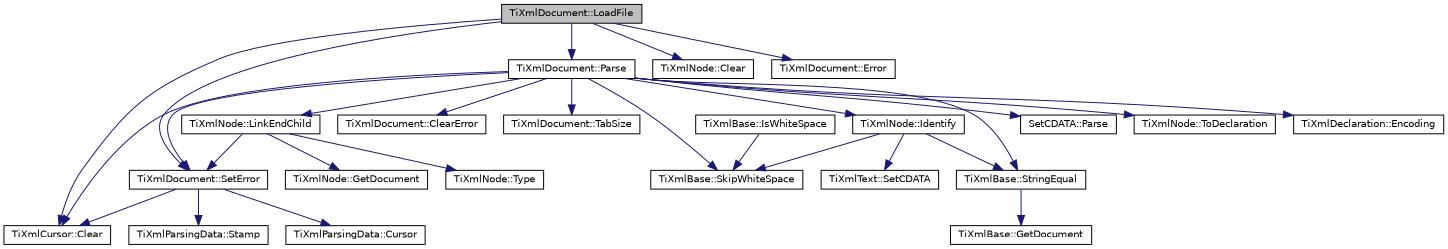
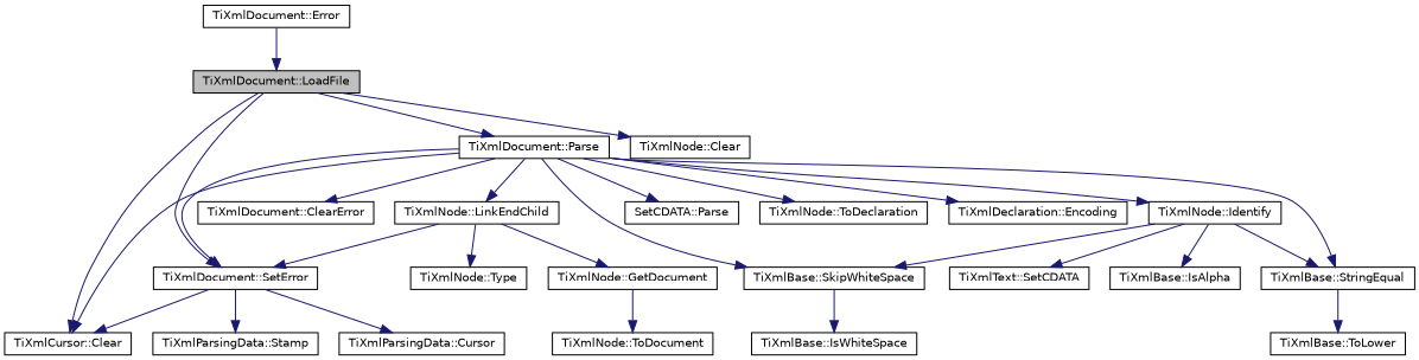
  digraph {
    rankdir=TB
    node [color=black fillcolor=white fontname=Helvetica fontsize=10 shape=record style=filled]
    edge [color=midnightblue fontname=Helvetica fontsize=10 labelfontname=Helvetica labelfontsize=10 style=solid]
    n1 [fillcolor=grey75 fontcolor=black height=0.2 label="TiXmlDocument::LoadFile" width=0.4]
    n2 [height=0.2 label="TiXmlDocument::SetError" width=0.4]
    n3 [height=0.2 label="TiXmlCursor::Clear" width=0.4]
    n4 [height=0.2 label="TiXmlNode::Clear" width=0.4]
    n5 [height=0.2 label="TiXmlDocument::Parse" width=0.4]
    n6 [height=0.2 label="TiXmlDocument::Error" width=0.4]
    n7 [height=0.2 label="TiXmlParsingData::Stamp" width=0.4]
    n8 [height=0.2 label="TiXmlParsingData::Cursor" width=0.4]
    n9 [height=0.2 label="TiXmlDocument::ClearError" width=0.4]
-   n10 [height=0.2 label="TiXmlDocument::TabSize" width=0.4]
    n11 [height=0.2 label="TiXmlBase::SkipWhiteSpace" width=0.4]
    n12 [height=0.2 label="TiXmlNode::Identify" width=0.4]
    n13 [height=0.2 label="TiXmlBase::StringEqual" width=0.4]
    n14 [height=0.2 label="SetCDATA::Parse" width=0.4]
    n15 [height=0.2 label="TiXmlNode::LinkEndChild" width=0.4]
    n16 [height=0.2 label="TiXmlNode::ToDeclaration" width=0.4]
    n17 [height=0.2 label="TiXmlDeclaration::Encoding" width=0.4]
    n18 [height=0.2 label="TiXmlBase::IsWhiteSpace" width=0.4]
    n19 [height=0.2 label="TiXmlText::SetCDATA" width=0.4]
-   n21 [height=0.2 label="TiXmlBase::GetDocument" width=0.4]
+   n20 [height=0.2 label="TiXmlBase::IsAlpha" width=0.4]
+   n21 [height=0.2 label="TiXmlBase::ToLower" width=0.4]
    n22 [height=0.2 label="TiXmlNode::GetDocument" width=0.4]
    n23 [height=0.2 label="TiXmlNode::Type" width=0.4]
+   n24 [height=0.2 label="TiXmlNode::ToDocument" width=0.4]
    n1 -> n2
    n1 -> n3
    n1 -> n4
    n1 -> n5
-   n1 -> n6
+   n6 -> n1
    n2 -> n3
    n2 -> n7
    n2 -> n8
    n5 -> n2
    n5 -> n3
    n5 -> n9
-   n5 -> n10
    n5 -> n11
    n5 -> n12
    n5 -> n13
    n5 -> n14
    n5 -> n15
    n5 -> n16
    n5 -> n17
-   n18 -> n11
+   n11 -> n18
    n12 -> n11
    n12 -> n13
    n12 -> n19
+   n12 -> n20
    n13 -> n21
    n15 -> n2
    n15 -> n22
    n15 -> n23
+   n22 -> n24
  }
